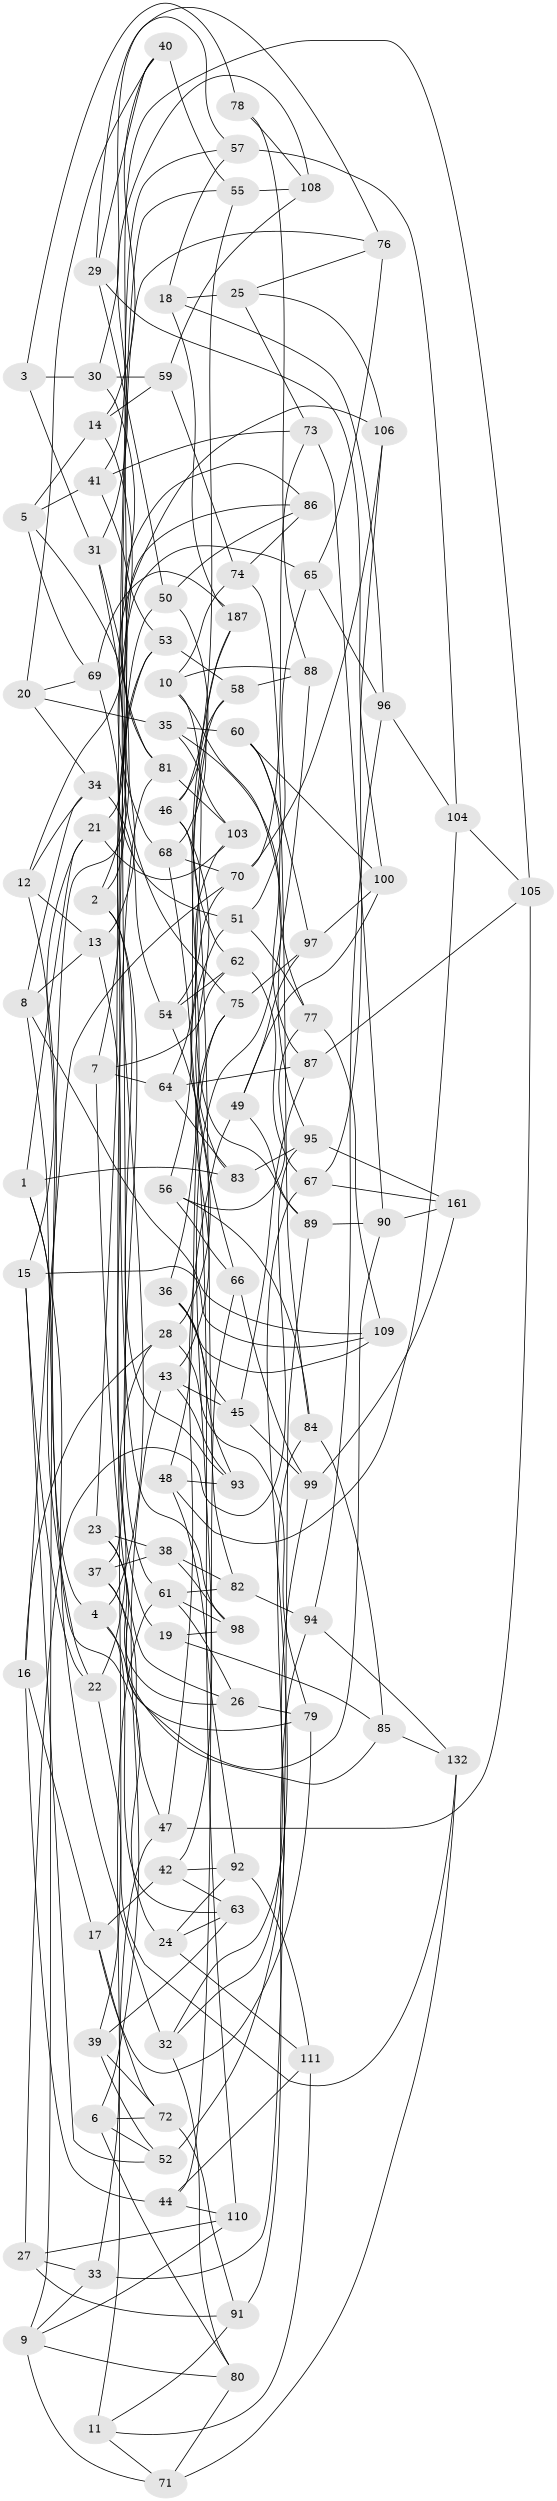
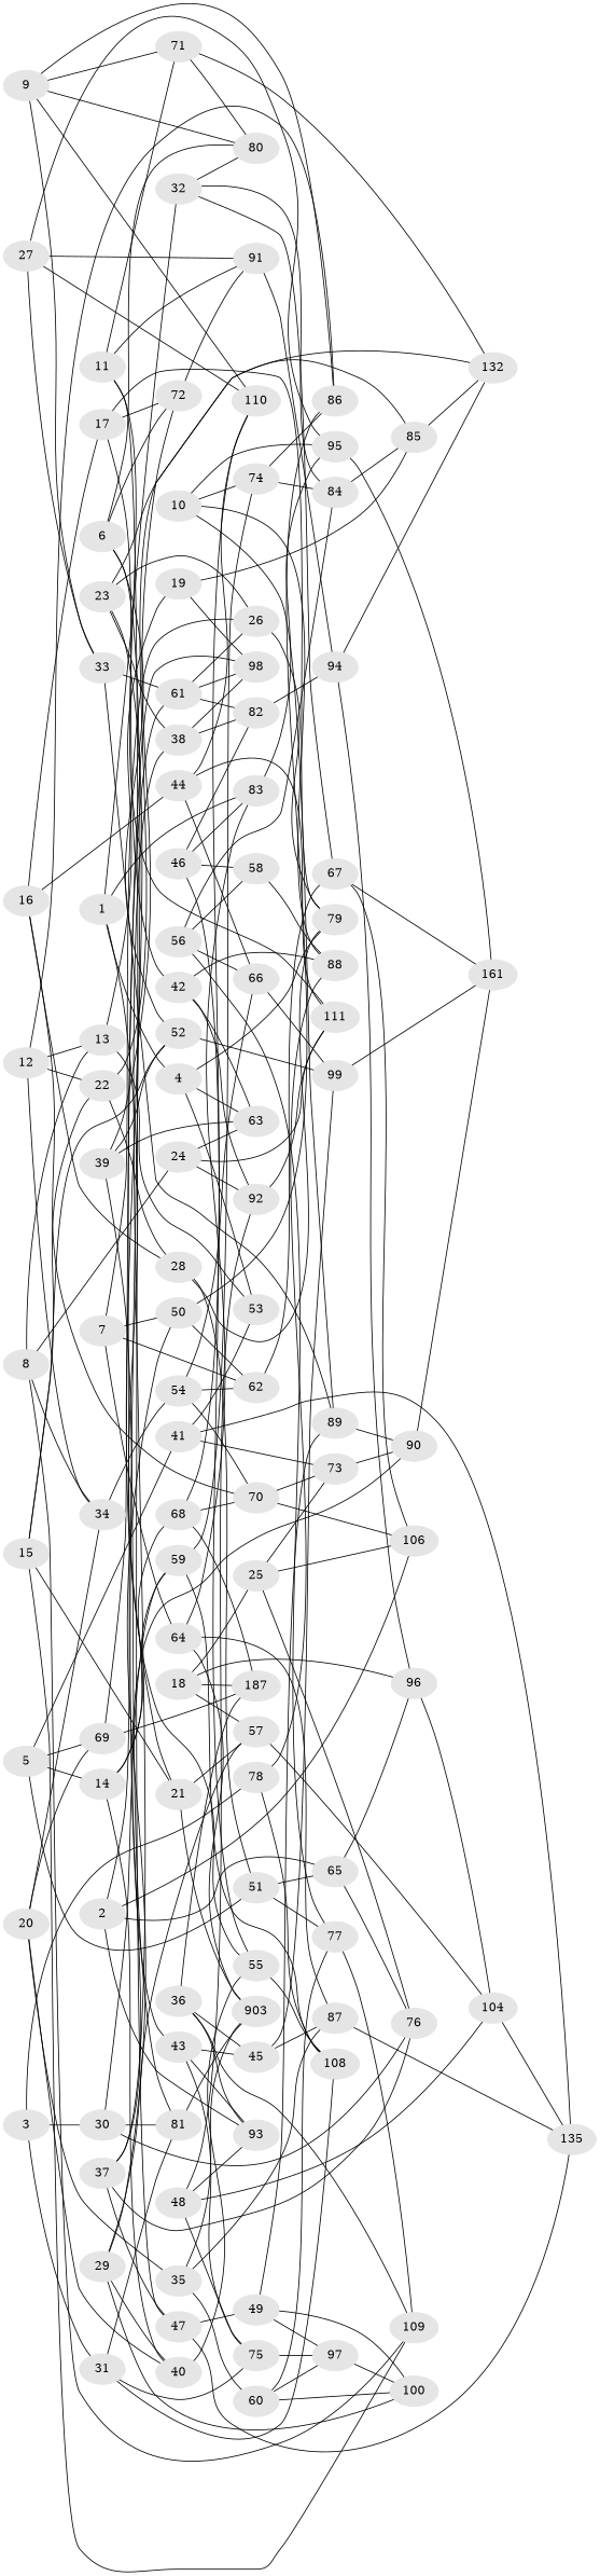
  graph {
    rankdir=LR
    node [color=gray90 style=filled]
    1
    4
    21
    32
    83
    53
    63
    79
    57
-   103
+   103 [label=903]
    80
    67
    84
    95
    2
    61
    65
    93
    106
    26
    98
    82
    96
    76
    3
    30
    31
    78
    59
    81
    75
    108
    88
    58
    5
    14
    41
    51
    69
    40
    68
    73
-   105
+   105 [label=135]
    77
    n45 [label=187]
    6
    43
    52
    72
    45
    99
    91
    7
    50
    62
    64
    86
    87
    8
    13
    24
    34
    109
    19
    111
    92
    54
    9
    33
    71
    110
    89
    n73 [label=132]
    10
    74
    90
    n77 [label=161]
    11
    47
    49
    94
    12
    22
    28
    85
    55
    70
    15
    16
    17
    44
    42
    66
    18
    25
    104
    20
    35
    60
    23
    38
    27
    29
    100
    97
    36
    37
    39
    46
    48
    56
    1 -- 4
    1 -- 21
    1 -- 32
    1 -- 83
    4 -- 53
    4 -- 63
    4 -- 79
    21 -- 57
    21 -- 103
    32 -- 80
    32 -- 67
    32 -- 84
    83 -- 95
-   53 -- 58
    57 -- 104
    67 -- 106
    67 -- n77
    84 -- 85
    95 -- n77
    2 -- 61
    2 -- 65
    2 -- 93
    2 -- 106
    61 -- 26
    61 -- 98
    61 -- 82
    65 -- 96
    65 -- 76
    26 -- 79
    82 -- 94
    96 -- 104
    3 -- 30
    3 -- 31
    3 -- 78
    30 -- 76
    30 -- 59
    30 -- 81
    31 -- 81
    31 -- 75
    31 -- 108
    78 -- 108
    78 -- 88
    59 -- 108
    59 -- 74
    81 -- 103
    75 -- 97
    58 -- 88
    5 -- 14
    5 -- 41
    5 -- 51
    5 -- 69
    14 -- 59
    14 -- 40
    14 -- 68
    41 -- 53
    41 -- 73
    41 -- 105
    51 -- 65
    51 -- 77
    69 -- 98
    69 -- n45
    40 -- 55
    68 -- n45
    68 -- 110
    68 -- 70
    73 -- 90
    77 -- 109
    6 -- 80
    6 -- 43
    6 -- 52
    6 -- 72
    43 -- 93
    43 -- 75
    43 -- 45
    52 -- 99
    72 -- 91
    45 -- 99
    45 -- 87
    99 -- n77
    91 -- 94
    7 -- 26
    7 -- 50
    7 -- 62
    7 -- 64
    50 -- 62
    50 -- 86
    62 -- 67
    64 -- 83
    64 -- 103
    64 -- 87
    87 -- 105
    8 -- 13
    8 -- 24
    8 -- 34
    8 -- 109
    13 -- 53
    13 -- 19
    24 -- 63
    24 -- 111
    24 -- 92
    34 -- 54
    19 -- 98
    19 -- 85
    92 -- 111
    54 -- 62
    54 -- 70
    54 -- 66
    9 -- 80
    9 -- 86
    9 -- 33
    9 -- 71
    9 -- 110
    33 -- 61
    33 -- 89
    71 -- 80
    71 -- n73
    89 -- 90
    10 -- 95
    10 -- 88
    10 -- 89
    10 -- 74
    74 -- 84
    74 -- 86
    90 -- n77
    11 -- 91
    11 -- 111
    11 -- 71
    11 -- 47
    47 -- 105
    47 -- 49
    49 -- 89
    49 -- 100
    49 -- 97
    94 -- 96
    94 -- n73
    12 -- 86
    12 -- 13
    12 -- 34
    12 -- 22
    22 -- n73
    22 -- 28
    28 -- 79
    28 -- 51
    85 -- n73
    55 -- 108
    70 -- 106
    70 -- 73
    15 -- 21
    15 -- 52
    15 -- 109
    15 -- 22
    16 -- 28
    16 -- 70
    16 -- 17
    16 -- 44
    17 -- 79
    17 -- 72
    17 -- 42
    44 -- 111
    44 -- 110
    44 -- 66
    42 -- 63
    42 -- 88
    42 -- 92
    66 -- 99
    18 -- 57
    18 -- 96
    18 -- n45
    18 -- 25
    25 -- 106
    25 -- 76
    25 -- 73
    104 -- 105
    20 -- 69
    20 -- 40
    20 -- 34
    20 -- 35
    35 -- 103
    35 -- 87
    35 -- 60
    60 -- 77
    60 -- 100
    60 -- 97
    23 -- 26
    23 -- 85
    23 -- 55
    23 -- 38
    38 -- 98
    38 -- 82
    27 -- 95
    27 -- 91
    27 -- 33
    27 -- 110
    29 -- 57
    29 -- 40
    29 -- 50
    29 -- 100
    97 -- 100
    36 -- 93
    36 -- n45
    36 -- 45
    36 -- 109
    37 -- 76
    37 -- 90
    37 -- 47
    37 -- 38
    39 -- 63
    39 -- 81
    39 -- 52
    39 -- 72
    46 -- 83
    46 -- 82
    46 -- 58
    46 -- 55
    48 -- 93
    48 -- 75
    48 -- 92
    48 -- 104
    56 -- 84
    56 -- 58
    56 -- 77
    56 -- 66
  }
